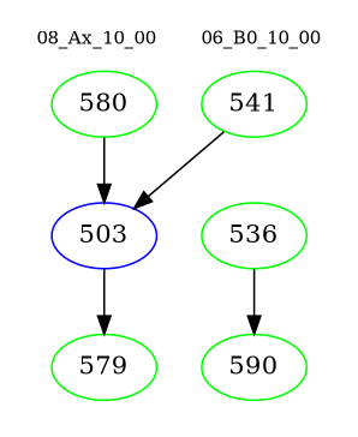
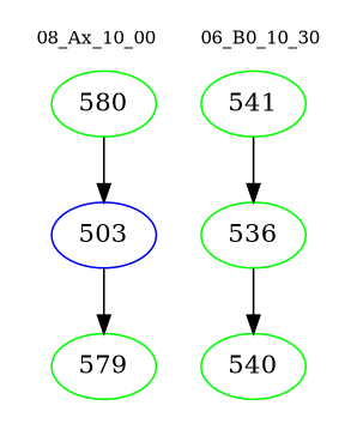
  digraph {
    node [color=green]
    edge [color=black]
    n1 [label=580]
    n2 [color=blue label=503]
    n3 [label=579]
    n4 [label=541]
    n5 [label=536]
-   n6 [label=590]
+   n6 [label=540]
    subgraph cluster_1 {
      color=white
      fontsize=10
      label="08_Ax_10_00"
      n1
      n2
      n3
    }
    subgraph cluster_2 {
      color=white
      fontsize=10
-     label="06_B0_10_00"
+     label="06_B0_10_30"
      n4
      n5
      n6
    }
    n1 -> n2
    n2 -> n3
-   n4 -> n2
+   n4 -> n5
    n5 -> n6
  }
